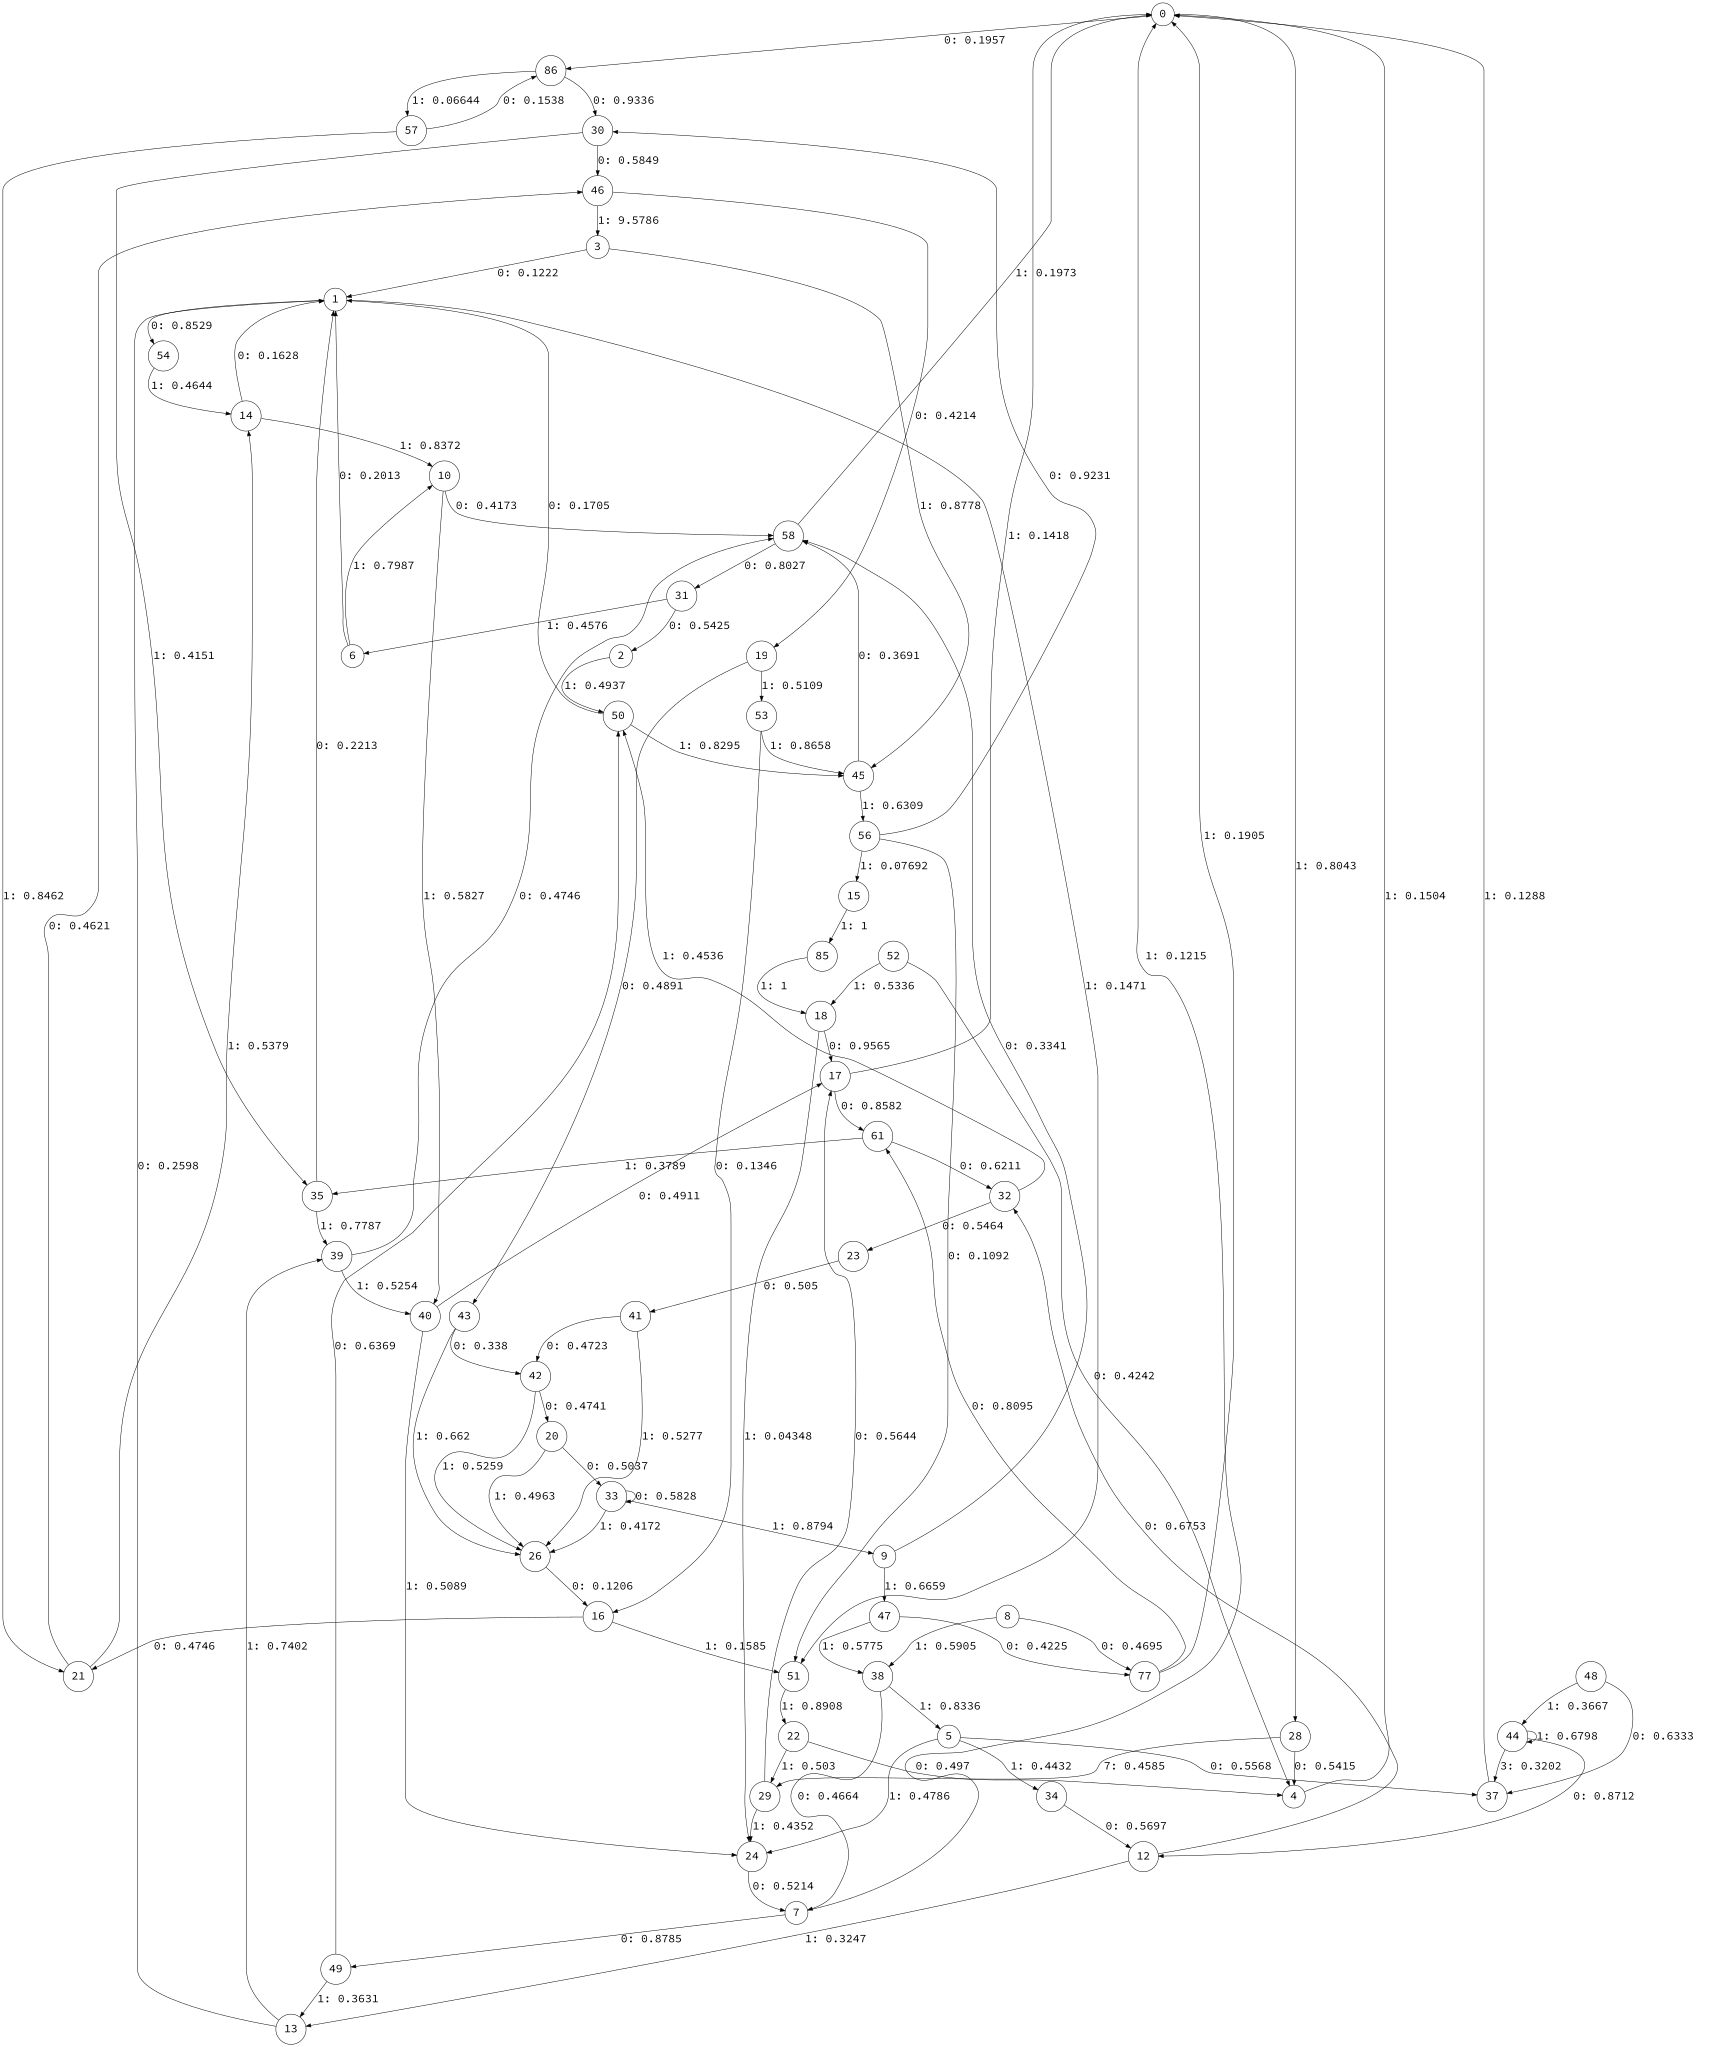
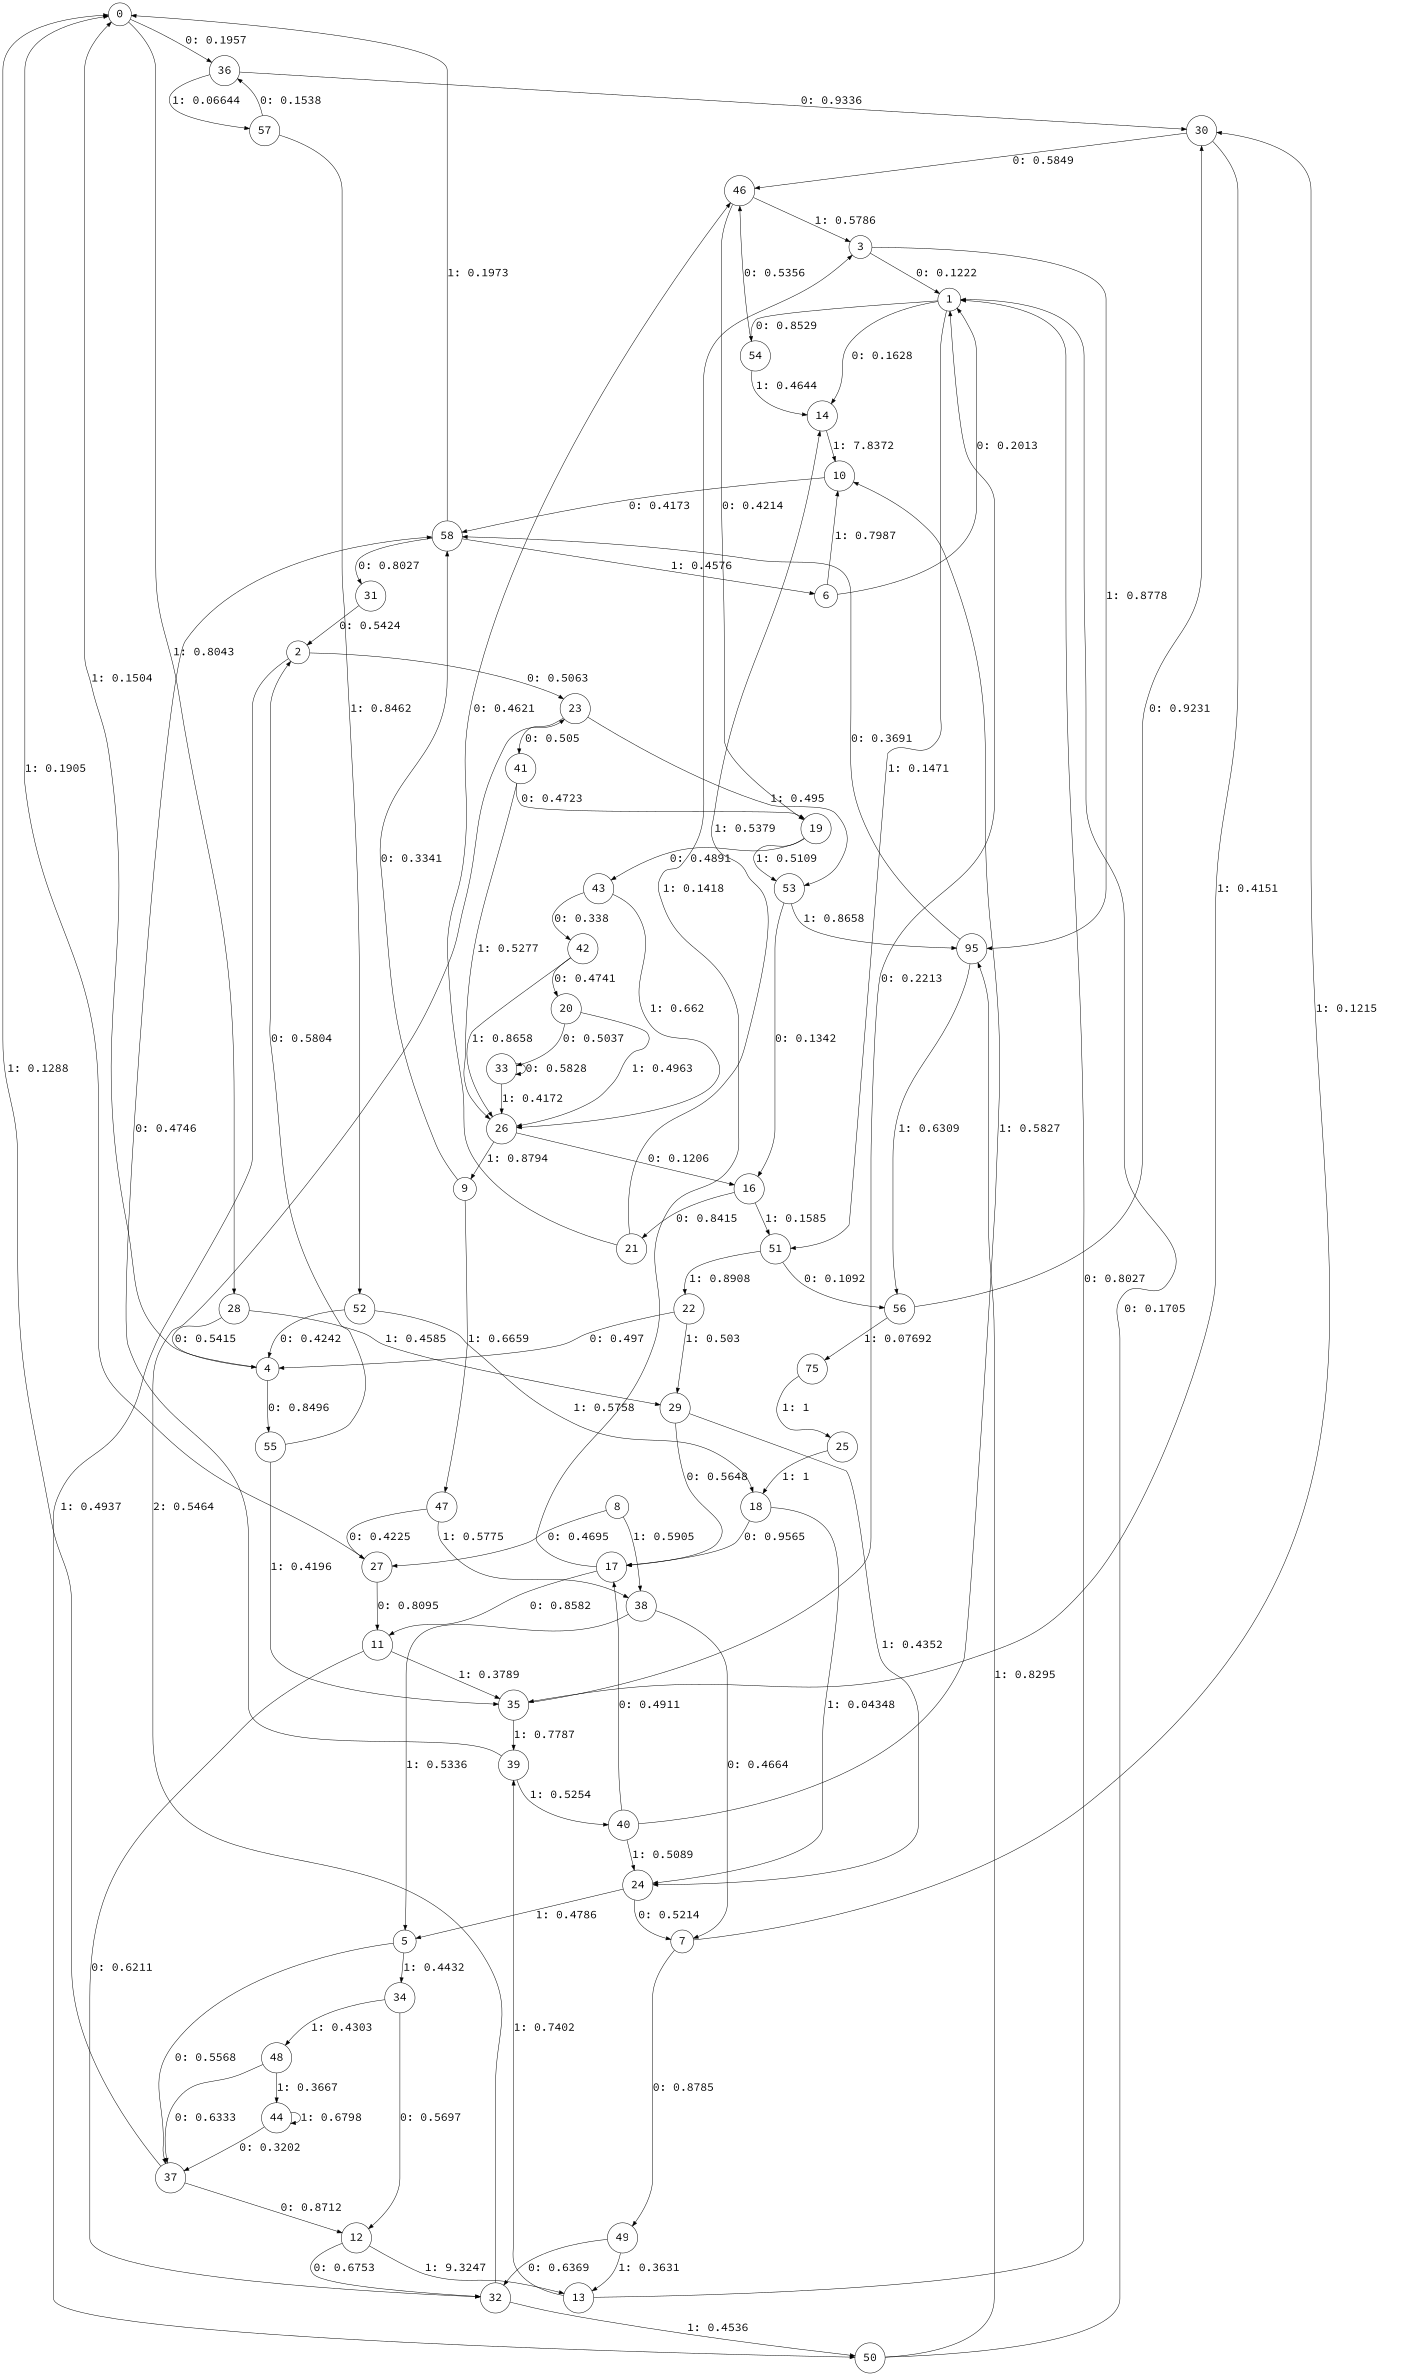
  digraph {
    fontname="Source Code Pro"
    node [fontname="Source Code Pro" fontsize=24 shape=circle]
    edge [fontname="Source Code Pro" fontsize=24]
    0
-   36 [label=86]
+   36
    28
    30
    57
    4
    29
    46
    35
    52
+   55
    17
    24
    1
    54
    51
    14
    22
    56
    10
    3
    19
-   15
+   15 [label=75]
    2
    23
    50
    53
    41
-   45
+   45 [label=95]
    16
    26
    42
    58
    8
-   27 [label=77]
+   27
    38
    31
    39
    5
    37
    34
    12
    48
    32
    13
    44
    6
    40
    7
    49
-   11 [label=61]
+   11
    9
    47
-   25 [label=85]
+   25
    18
    21
    43
    20
    33
    0 -> 36 [label="0: 0.1957   "]
    0 -> 28 [label="1: 0.8043   "]
    36 -> 30 [label="0: 0.9336   "]
    36 -> 57 [label="1: 0.06644  "]
    28 -> 4 [label="0: 0.5415   "]
-   28 -> 29 [label="7: 0.4585   "]
+   28 -> 29 [label="1: 0.4585   "]
    30 -> 46 [label="0: 0.5849   "]
    30 -> 35 [label="1: 0.4151   "]
    57 -> 36 [label="0: 0.1538   "]
-   57 -> 21 [label="1: 0.8462   "]
+   57 -> 52 [label="1: 0.8462   "]
    4 -> 0 [label="1: 0.1504   "]
-   29 -> 17 [label="0: 0.5644   "]
+   4 -> 55 [label="0: 0.8496   "]
+   29 -> 17 [label="0: 0.5648   "]
    29 -> 24 [label="1: 0.4352   "]
-   46 -> 3 [label="1: 9.5786   "]
+   46 -> 3 [label="1: 0.5786   "]
    46 -> 19 [label="0: 0.4214   "]
    35 -> 1 [label="0: 0.2213   "]
    35 -> 39 [label="1: 0.7787   "]
    52 -> 4 [label="0: 0.4242   "]
-   52 -> 18 [label="1: 0.5336   "]
-   17 -> 0 [label="1: 0.1418   "]
+   52 -> 18 [label="1: 0.5758   "]
+   55 -> 35 [label="1: 0.4196   "]
+   55 -> 2 [label="0: 0.5804   "]
+   17 -> 3 [label="1: 0.1418   "]
    17 -> 11 [label="0: 0.8582   "]
-   5 -> 24 [label="1: 0.4786   "]
+   24 -> 5 [label="1: 0.4786   "]
    24 -> 7 [label="0: 0.5214   "]
    1 -> 54 [label="0: 0.8529   "]
    1 -> 51 [label="1: 0.1471   "]
+   54 -> 46 [label="0: 0.5356   "]
    54 -> 14 [label="1: 0.4644   "]
    51 -> 22 [label="1: 0.8908   "]
-   56 -> 51 [label="0: 0.1092   "]
-   14 -> 1 [label="0: 0.1628   "]
-   14 -> 10 [label="1: 0.8372   "]
+   51 -> 56 [label="0: 0.1092   "]
+   1 -> 14 [label="0: 0.1628   "]
+   14 -> 10 [label="1: 7.8372   "]
    22 -> 4 [label="0: 0.497    "]
    22 -> 29 [label="1: 0.503    "]
    56 -> 30 [label="0: 0.9231   "]
    56 -> 15 [label="1: 0.07692  "]
    10 -> 58 [label="0: 0.4173   "]
-   10 -> 40 [label="1: 0.5827   "]
+   40 -> 10 [label="1: 0.5827   "]
    3 -> 1 [label="0: 0.1222   "]
    3 -> 45 [label="1: 0.8778   "]
    19 -> 53 [label="1: 0.5109   "]
    19 -> 43 [label="0: 0.4891   "]
    15 -> 25 [label="1: 1        "]
+   2 -> 23 [label="0: 0.5063   "]
    2 -> 50 [label="1: 0.4937   "]
+   23 -> 53 [label="1: 0.495    "]
    23 -> 41 [label="0: 0.505    "]
    50 -> 1 [label="0: 0.1705   "]
    50 -> 45 [label="1: 0.8295   "]
    53 -> 45 [label="1: 0.8658   "]
-   53 -> 16 [label="0: 0.1346   "]
+   53 -> 16 [label="0: 0.1342   "]
    41 -> 26 [label="1: 0.5277   "]
-   41 -> 42 [label="0: 0.4723   "]
+   41 -> 19 [label="0: 0.4723   "]
    45 -> 56 [label="1: 0.6309   "]
    45 -> 58 [label="0: 0.3691   "]
    16 -> 51 [label="1: 0.1585   "]
-   16 -> 21 [label="0: 0.4746   "]
+   16 -> 21 [label="0: 0.8415   "]
    26 -> 16 [label="0: 0.1206   "]
-   33 -> 9 [label="1: 0.8794   "]
-   42 -> 26 [label="1: 0.5259   "]
+   26 -> 9 [label="1: 0.8794   "]
+   42 -> 26 [label="1: 0.8658   "]
    42 -> 20 [label="0: 0.4741   "]
    58 -> 0 [label="1: 0.1973   "]
    58 -> 31 [label="0: 0.8027   "]
    8 -> 27 [label="0: 0.4695   "]
    8 -> 38 [label="1: 0.5905   "]
    27 -> 0 [label="1: 0.1905   "]
    27 -> 11 [label="0: 0.8095   "]
-   38 -> 5 [label="1: 0.8336   "]
+   38 -> 5 [label="1: 0.5336   "]
    38 -> 7 [label="0: 0.4664   "]
-   31 -> 2 [label="0: 0.5425   "]
-   31 -> 6 [label="1: 0.4576   "]
+   31 -> 2 [label="0: 0.5424   "]
+   58 -> 6 [label="1: 0.4576   "]
    39 -> 58 [label="0: 0.4746   "]
    39 -> 40 [label="1: 0.5254   "]
    5 -> 37 [label="0: 0.5568   "]
    5 -> 34 [label="1: 0.4432   "]
    37 -> 0 [label="1: 0.1288   "]
-   44 -> 12 [label="0: 0.8712   "]
+   37 -> 12 [label="0: 0.8712   "]
    34 -> 12 [label="0: 0.5697   "]
+   34 -> 48 [label="1: 0.4303   "]
    12 -> 32 [label="0: 0.6753   "]
-   12 -> 13 [label="1: 0.3247   "]
+   12 -> 13 [label="1: 9.3247   "]
    48 -> 37 [label="0: 0.6333   "]
    48 -> 44 [label="1: 0.3667   "]
-   32 -> 23 [label="0: 0.5464   "]
+   32 -> 23 [label="2: 0.5464   "]
    32 -> 50 [label="1: 0.4536   "]
-   13 -> 1 [label="0: 0.2598   "]
+   13 -> 1 [label="0: 0.8027   "]
    13 -> 39 [label="1: 0.7402   "]
-   44 -> 37 [label="3: 0.3202   "]
+   44 -> 37 [label="0: 0.3202   "]
    44 -> 44 [label="1: 0.6798   "]
    6 -> 1 [label="0: 0.2013   "]
    6 -> 10 [label="1: 0.7987   "]
    40 -> 17 [label="0: 0.4911   "]
    40 -> 24 [label="1: 0.5089   "]
-   7 -> 0 [label="1: 0.1215   "]
+   7 -> 30 [label="1: 0.1215   "]
    7 -> 49 [label="0: 0.8785   "]
-   49 -> 50 [label="0: 0.6369   "]
+   49 -> 32 [label="0: 0.6369   "]
    49 -> 13 [label="1: 0.3631   "]
    11 -> 35 [label="1: 0.3789   "]
    11 -> 32 [label="0: 0.6211   "]
    9 -> 58 [label="0: 0.3341   "]
    9 -> 47 [label="1: 0.6659   "]
    47 -> 27 [label="0: 0.4225   "]
    47 -> 38 [label="1: 0.5775   "]
    25 -> 18 [label="1: 1        "]
    18 -> 17 [label="0: 0.9565   "]
    18 -> 24 [label="1: 0.04348  "]
    21 -> 46 [label="0: 0.4621   "]
    21 -> 14 [label="1: 0.5379   "]
    43 -> 26 [label="1: 0.662    "]
    43 -> 42 [label="0: 0.338    "]
    20 -> 26 [label="1: 0.4963   "]
    20 -> 33 [label="0: 0.5037   "]
    33 -> 26 [label="1: 0.4172   "]
    33 -> 33 [label="0: 0.5828   "]
  }
